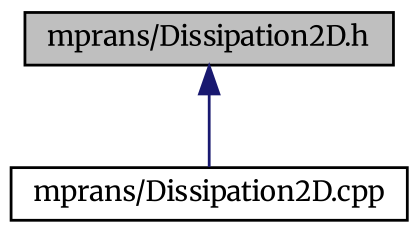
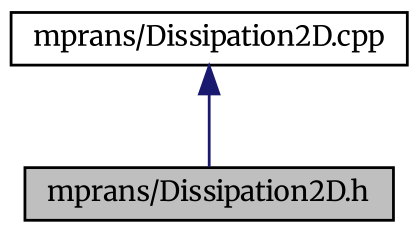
  digraph {
    fontname=Merriweather
    node [color=black fontname=Merriweather fontsize=10 shape=record style=filled]
    n1 [fillcolor=grey75 fontcolor=black height=0.2 label="mprans/Dissipation2D.h" width=0.4]
    n2 [fillcolor=white height=0.2 label="mprans/Dissipation2D.cpp" width=0.4]
-   n1 -> n2 [color=midnightblue dir=back fontname=Merriweather fontsize=10 labelfontname=Helvetica labelfontsize=10 style=solid]
+   n2 -> n1 [color=midnightblue dir=back fontname=Merriweather fontsize=10 labelfontname=Helvetica labelfontsize=10 style=solid]
  }
